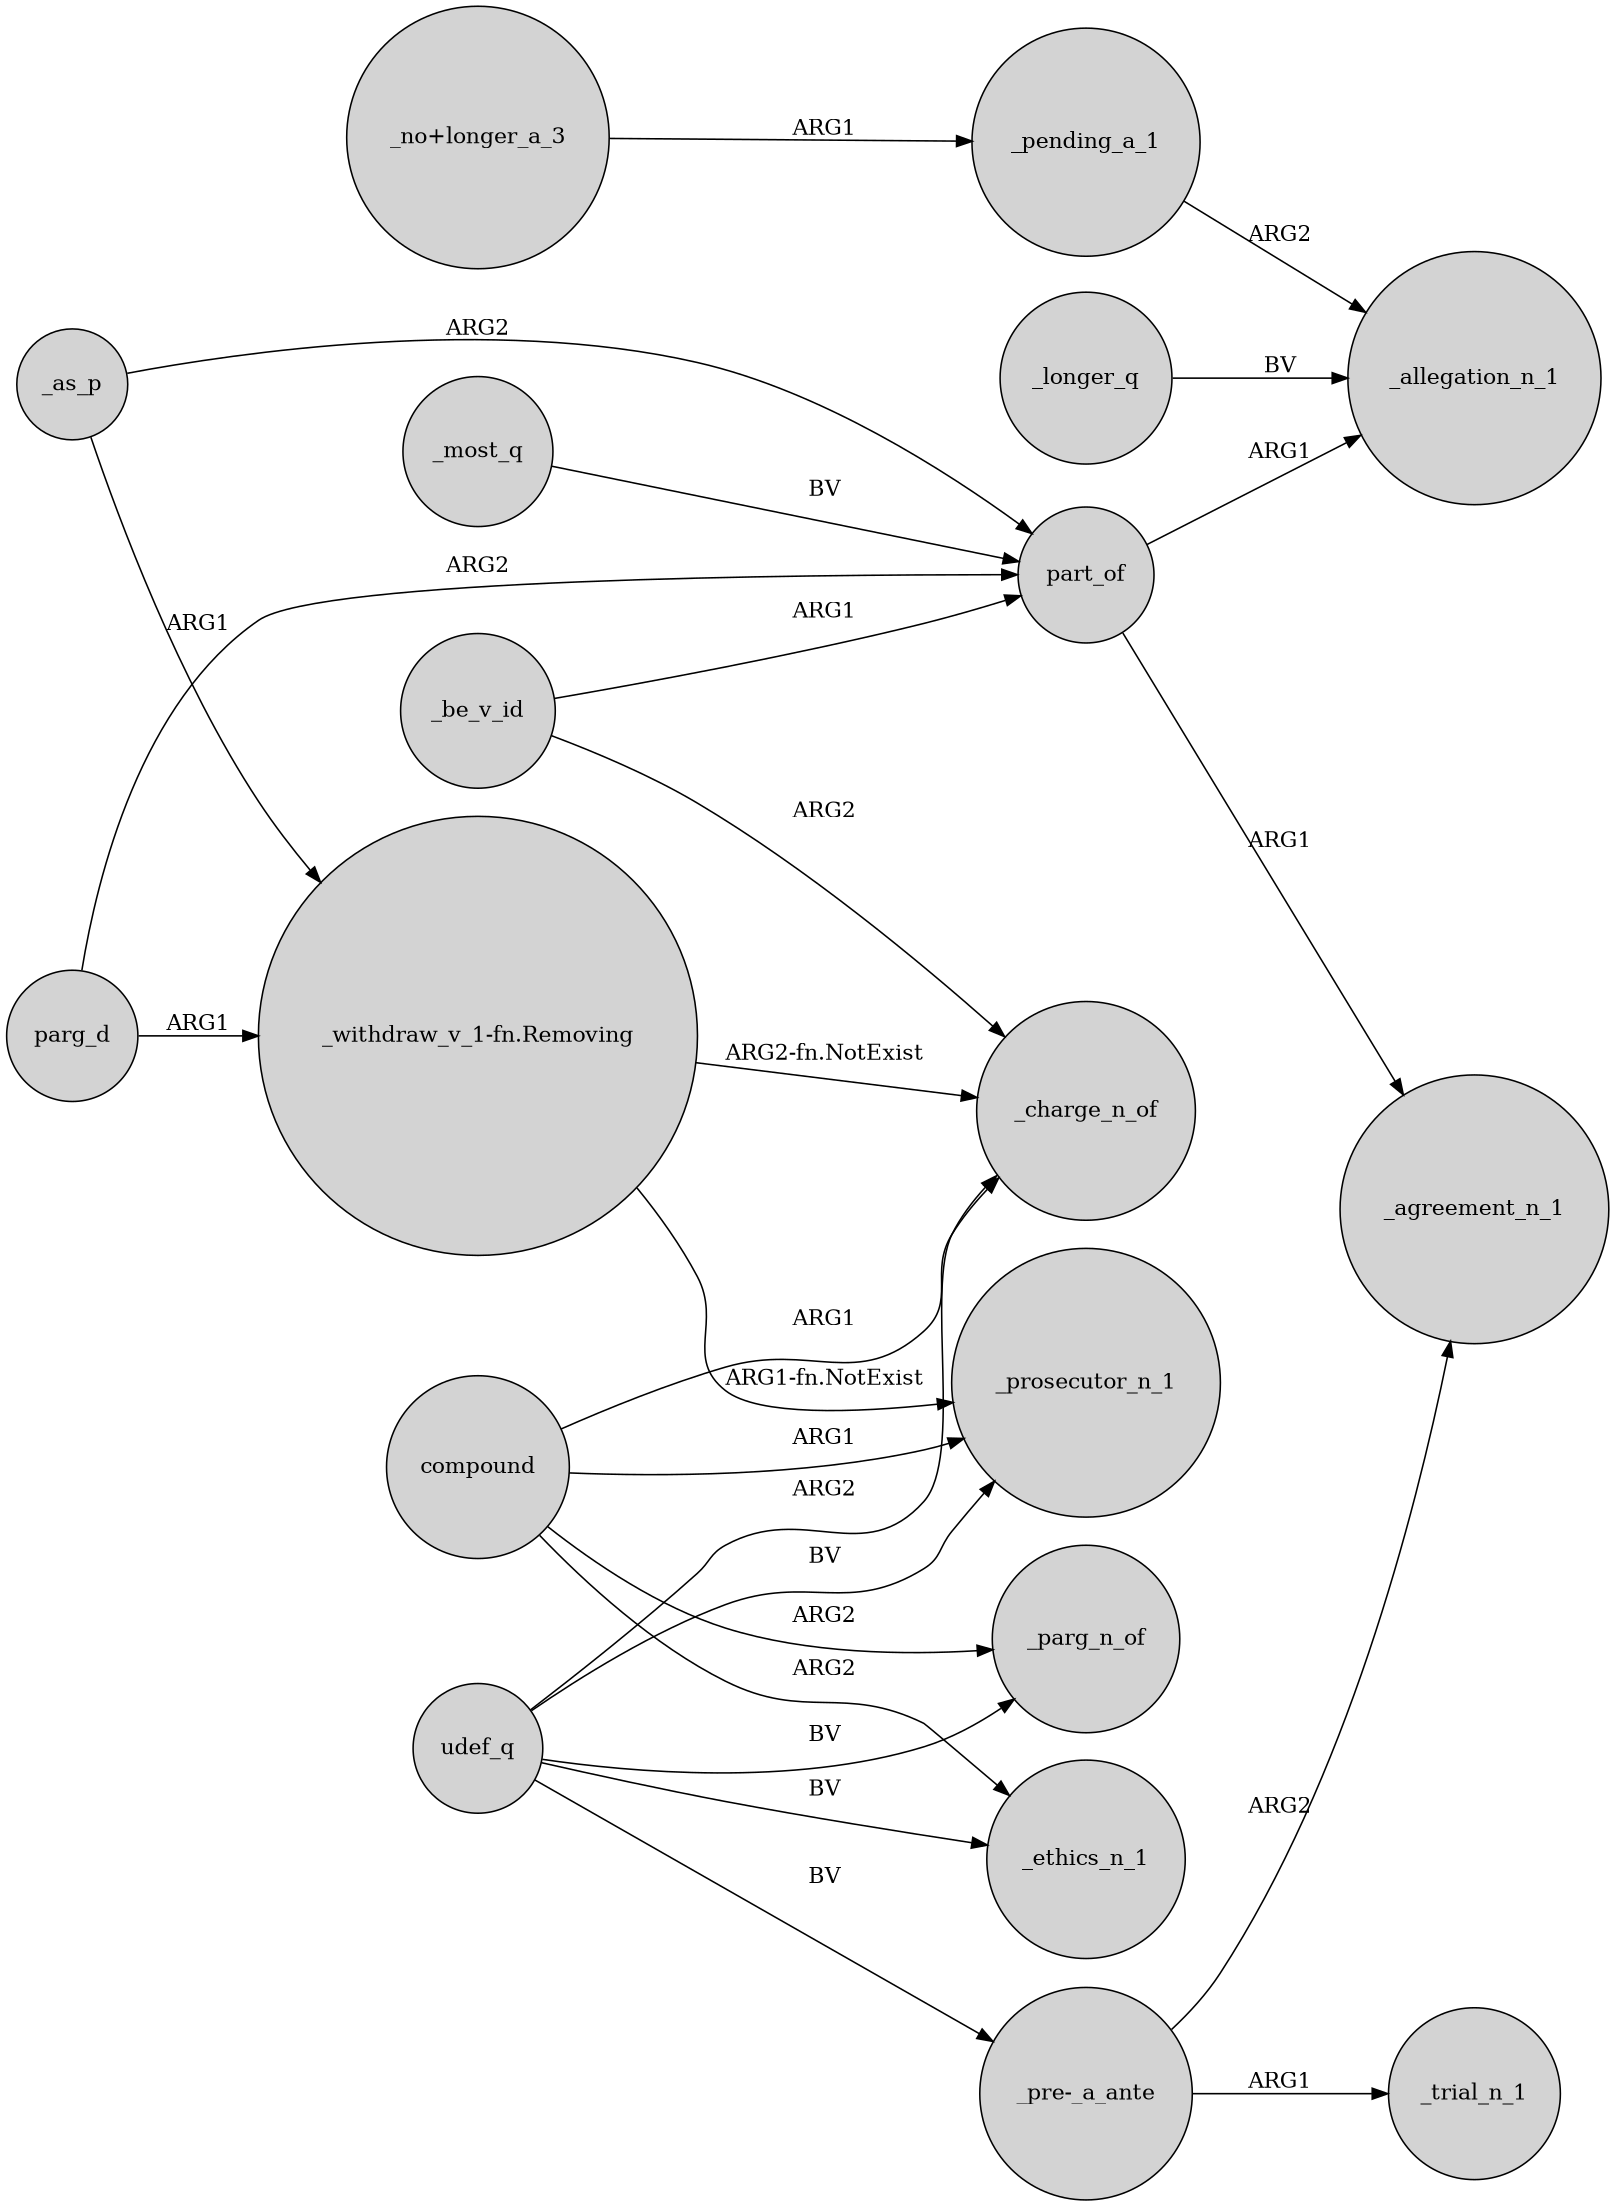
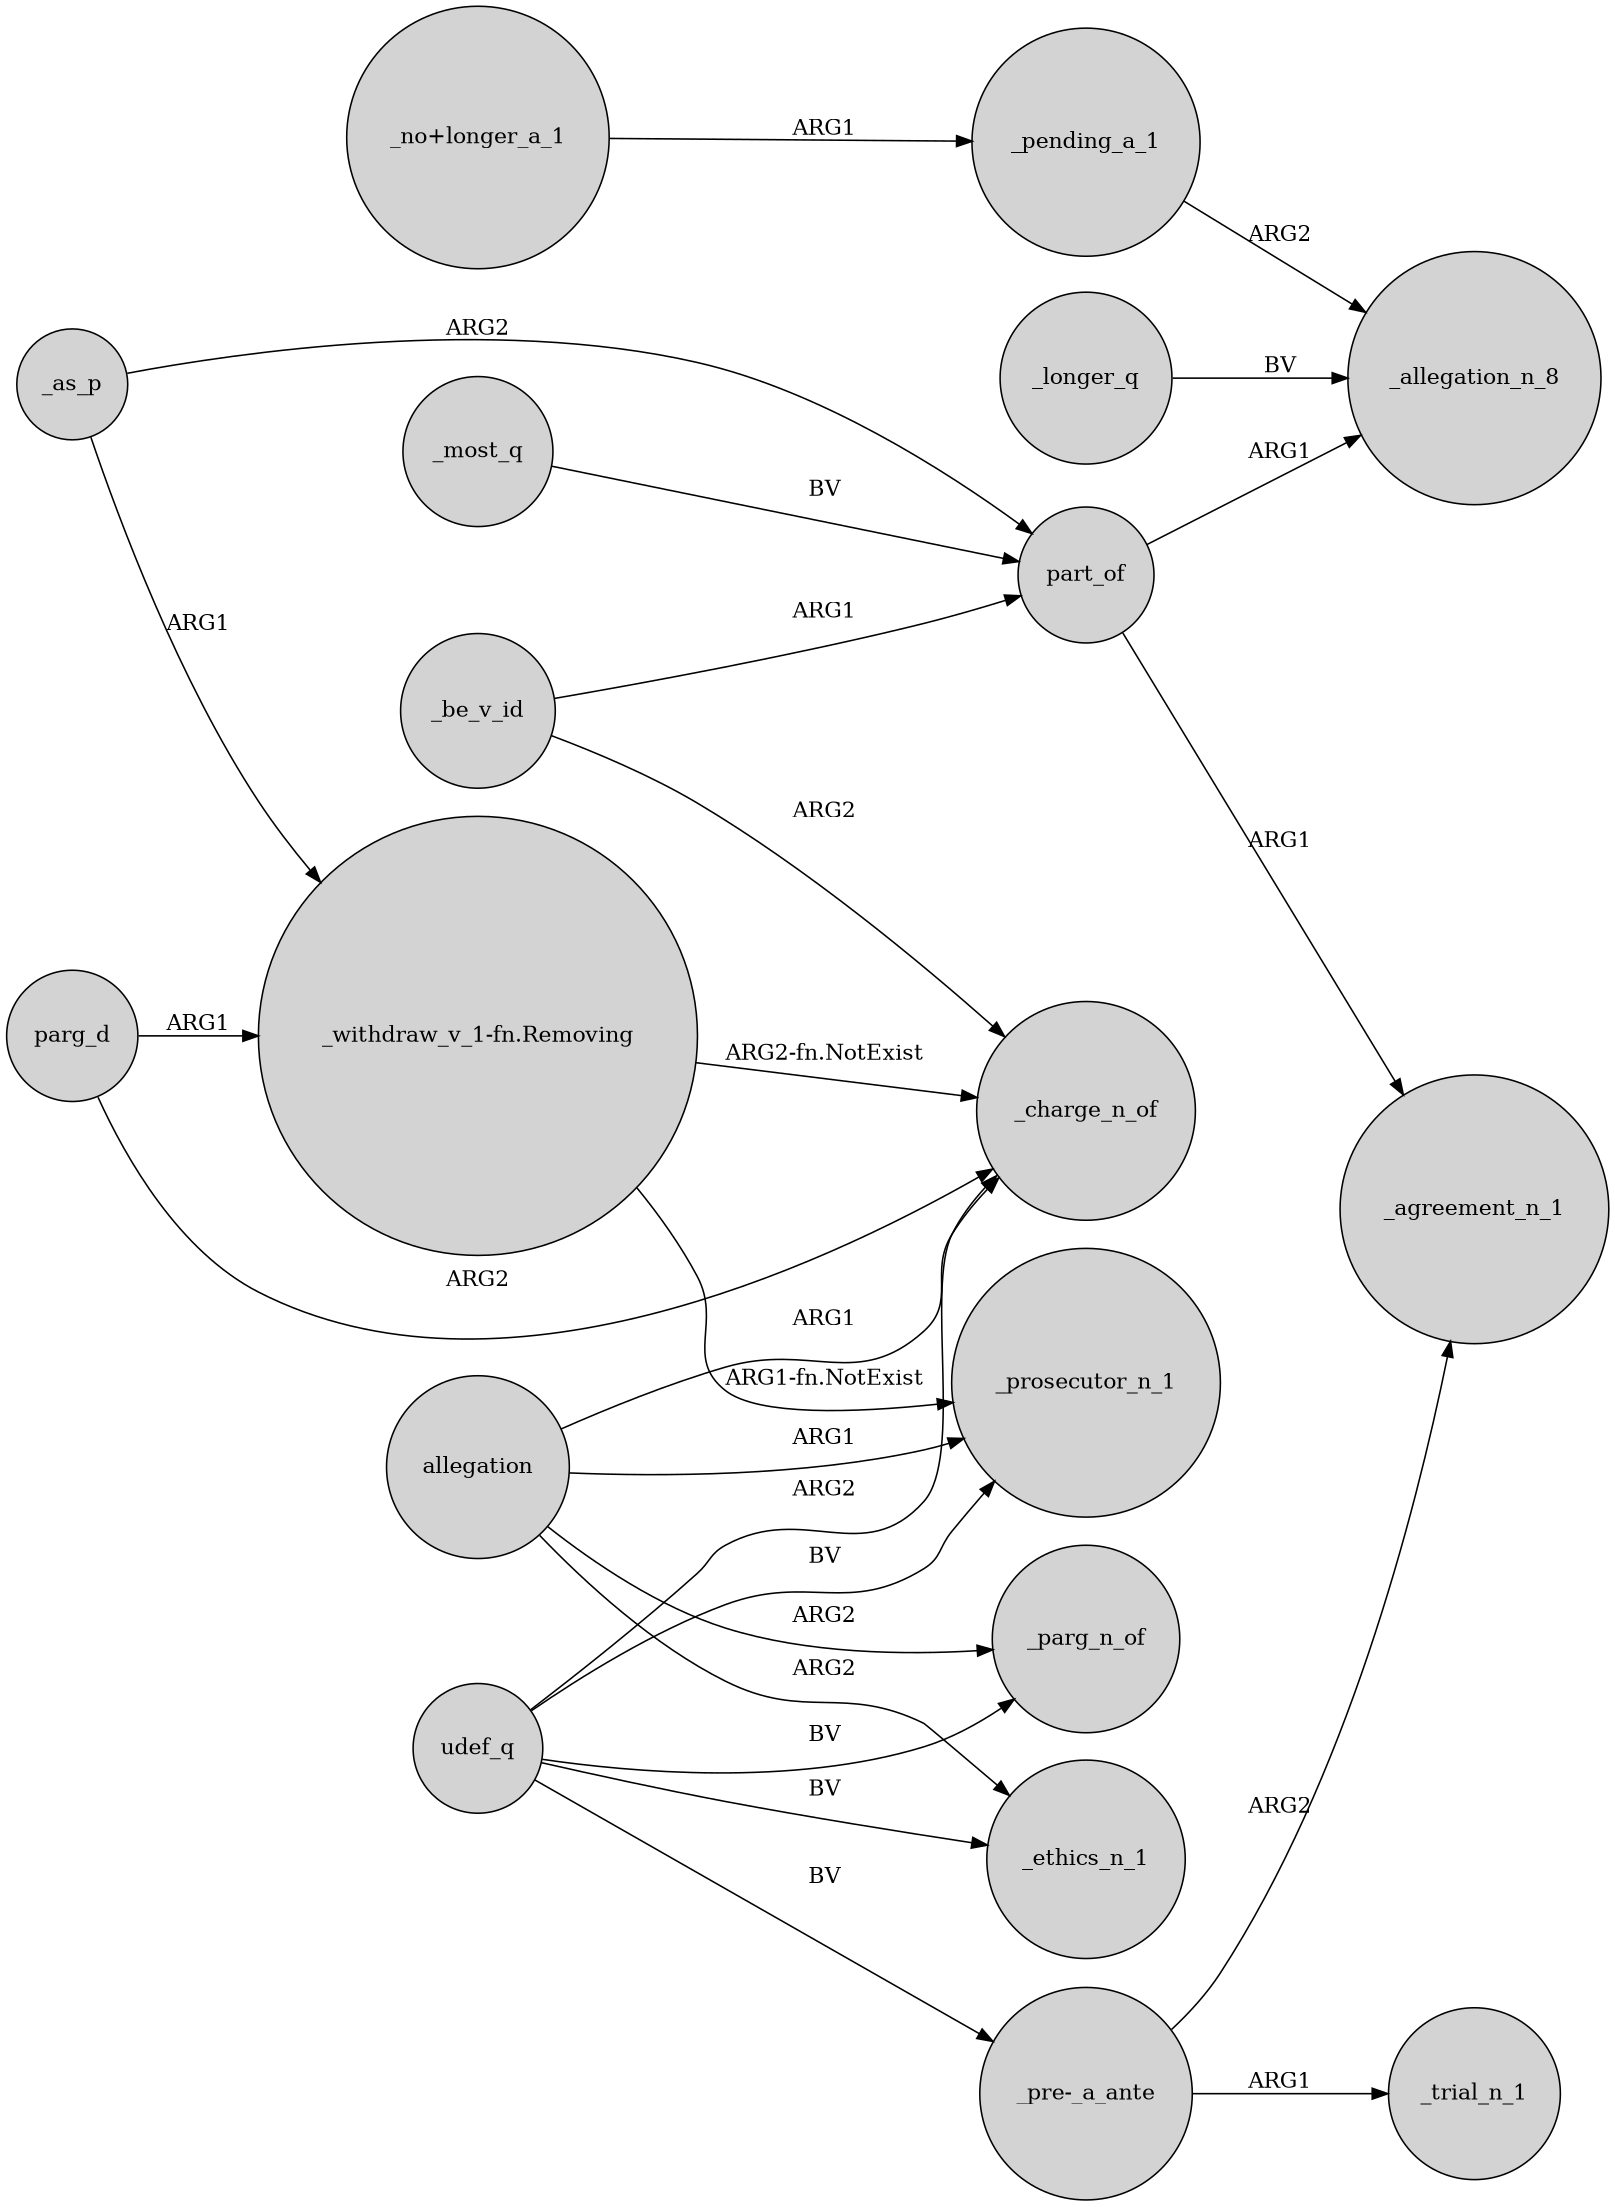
  digraph {
    rankdir=LR
    node [shape=circle style=filled]
    _be_v_id
    part_of
    _charge_n_of
-   _allegation_n_1
+   _allegation_n_1 [label=_allegation_n_8]
    _agreement_n_1
    "_withdraw_v_1-fn.Removing"
    _prosecutor_n_1
    _pending_a_1
    udef_q
    _ethics_n_1
    n11 [label=_parg_n_of]
    "_pre-_a_ante"
    n13 [label=_longer_q]
    _as_p
-   compound
+   compound [label=allegation]
    _trial_n_1
    _most_q
-   "_no+longer_a_1" [label="_no+longer_a_3"]
+   "_no+longer_a_1"
    parg_d
    _be_v_id -> part_of [label=ARG1]
    _be_v_id -> _charge_n_of [label=ARG2]
    part_of -> _allegation_n_1 [label=ARG1]
    part_of -> _agreement_n_1 [label=ARG1]
    "_withdraw_v_1-fn.Removing" -> _charge_n_of [label="ARG2-fn.NotExist"]
    "_withdraw_v_1-fn.Removing" -> _prosecutor_n_1 [label="ARG1-fn.NotExist"]
    _pending_a_1 -> _allegation_n_1 [label=ARG2]
    udef_q -> _charge_n_of [label=ARG2]
    udef_q -> _prosecutor_n_1 [label=BV]
    udef_q -> _ethics_n_1 [label=BV]
    udef_q -> n11 [label=BV]
    udef_q -> "_pre-_a_ante" [label=BV]
    "_pre-_a_ante" -> _agreement_n_1 [label=ARG2]
    "_pre-_a_ante" -> _trial_n_1 [label=ARG1]
    n13 -> _allegation_n_1 [label=BV]
    _as_p -> part_of [label=ARG2]
    _as_p -> "_withdraw_v_1-fn.Removing" [label=ARG1]
    compound -> _charge_n_of [label=ARG1]
    compound -> _prosecutor_n_1 [label=ARG1]
    compound -> _ethics_n_1 [label=ARG2]
    compound -> n11 [label=ARG2]
    _most_q -> part_of [label=BV]
    "_no+longer_a_1" -> _pending_a_1 [label=ARG1]
-   parg_d -> part_of [label=ARG2]
+   parg_d -> _charge_n_of [label=ARG2]
    parg_d -> "_withdraw_v_1-fn.Removing" [label=ARG1]
  }
